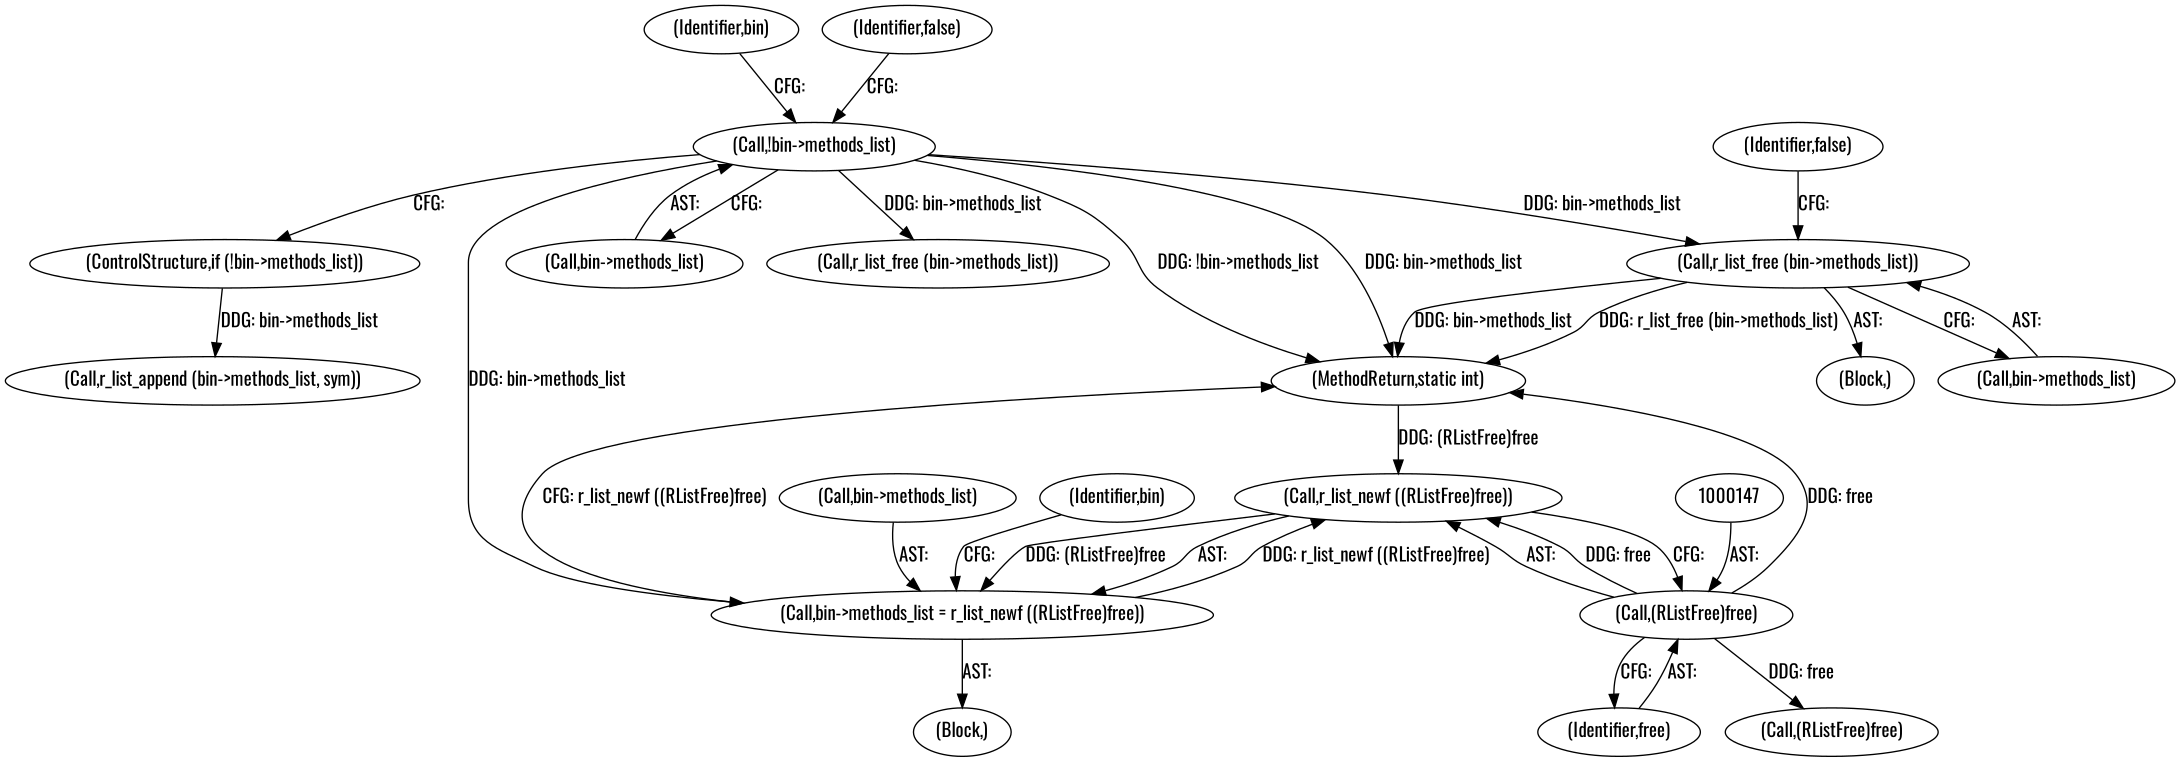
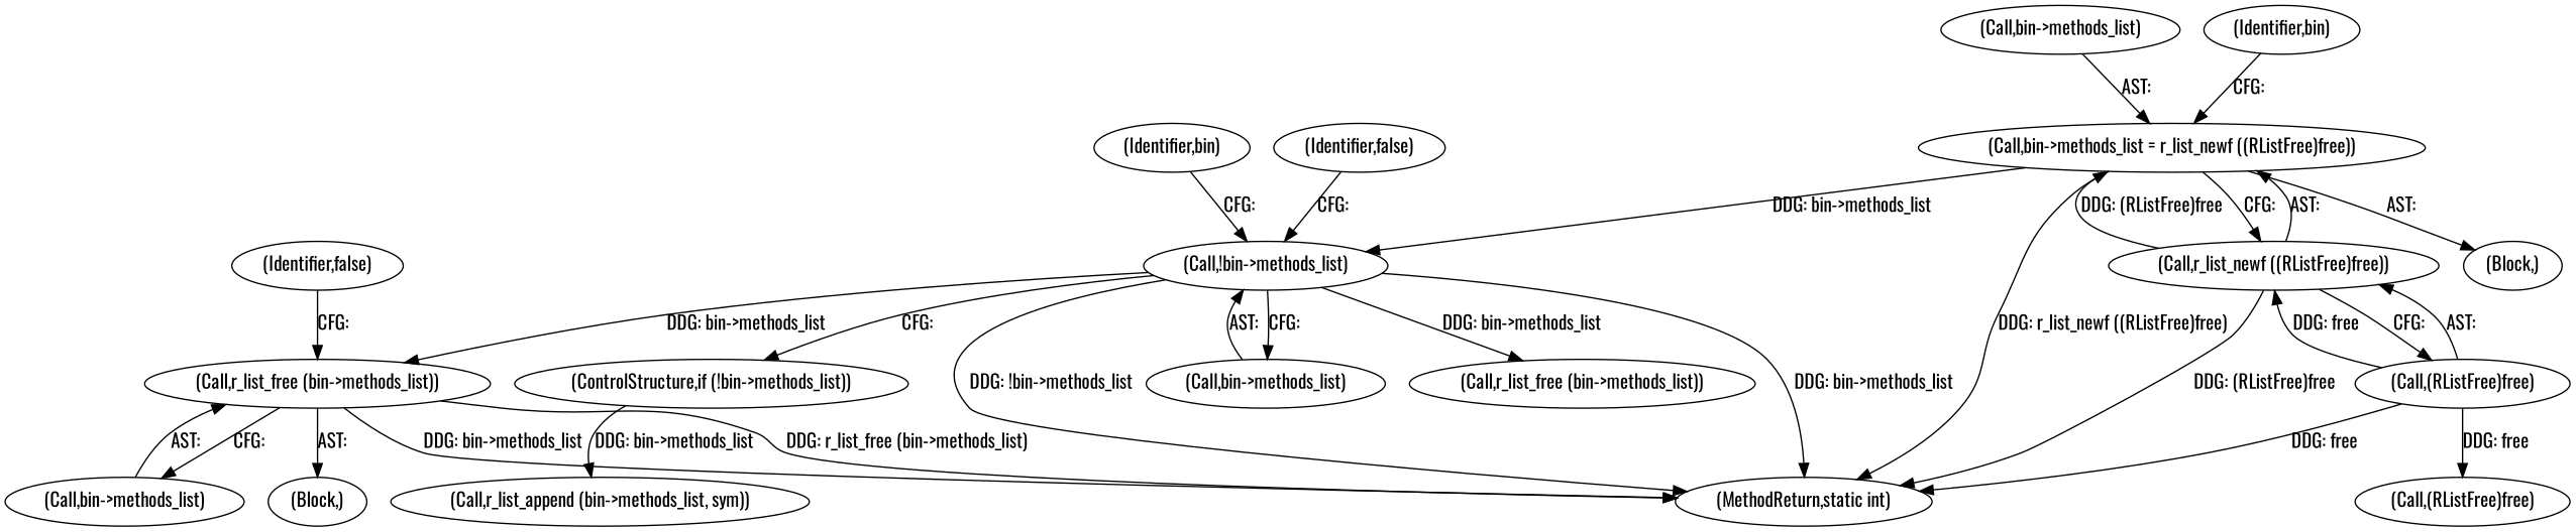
  digraph {
    fontname=Oswald
    node [fontname=Oswald]
    edge [fontname=Oswald]
    n1 [label="(Call,r_list_free (bin->methods_list))"]
    n2 [label="(Block,)"]
    n3 [label="(MethodReturn,static int)"]
    n4 [label="(Call,bin->methods_list)"]
    n5 [label="(Call,!bin->methods_list)"]
    n6 [label="(Call,bin->methods_list)"]
    n7 [label="(Call,r_list_free (bin->methods_list))"]
    n8 [label="(ControlStructure,if (!bin->methods_list))"]
    n9 [label="(Call,r_list_append (bin->methods_list, sym))"]
    n10 [label="(Call,bin->methods_list = r_list_newf ((RListFree)free))"]
    n11 [label="(Call,r_list_newf ((RListFree)free))"]
    n12 [label="(Block,)"]
    n13 [label="(Call,(RListFree)free)"]
    n14 [label="(Call,(RListFree)free)"]
-   n15 [label="(Identifier,free)"]
    n16 [label="(Call,bin->methods_list)"]
    n17 [label="(Identifier,bin)"]
    n18 [label="(Identifier,bin)"]
    n19 [label="(Identifier,false)"]
    n20 [label="(Identifier,false)"]
-   1000147
    n1 -> n2 [label="AST: "]
    n1 -> n3 [label="DDG: bin->methods_list"]
    n1 -> n3 [label="DDG: r_list_free (bin->methods_list)"]
    n1 -> n4 [label="CFG: "]
    n4 -> n1 [label="AST: "]
    n5 -> n1 [label="DDG: bin->methods_list"]
    n5 -> n3 [label="DDG: bin->methods_list"]
    n5 -> n3 [label="DDG: !bin->methods_list"]
    n5 -> n6 [label="CFG: "]
    n5 -> n7 [label="DDG: bin->methods_list"]
    n5 -> n8 [label="CFG: "]
    n6 -> n5 [label="AST: "]
    n8 -> n9 [label="DDG: bin->methods_list"]
-   n10 -> n3 [label="CFG: r_list_newf ((RListFree)free)"]
-   n5 -> n10 [label="DDG: bin->methods_list"]
-   n10 -> n11 [label="DDG: r_list_newf ((RListFree)free)"]
+   n10 -> n3 [label="DDG: r_list_newf ((RListFree)free)"]
+   n10 -> n5 [label="DDG: bin->methods_list"]
+   n10 -> n11 [label="CFG: "]
    n10 -> n12 [label="AST: "]
-   n3 -> n11 [label="DDG: (RListFree)free"]
+   n11 -> n3 [label="DDG: (RListFree)free"]
    n11 -> n10 [label="AST: "]
    n11 -> n10 [label="DDG: (RListFree)free"]
    n11 -> n13 [label="CFG: "]
    n13 -> n3 [label="DDG: free"]
    n13 -> n11 [label="AST: "]
    n13 -> n11 [label="DDG: free"]
    n13 -> n14 [label="DDG: free"]
-   n13 -> n15 [label="CFG: "]
-   n15 -> n13 [label="AST: "]
    n16 -> n10 [label="AST: "]
    n17 -> n10 [label="CFG: "]
    n18 -> n5 [label="CFG: "]
    n19 -> n1 [label="CFG: "]
    n20 -> n5 [label="CFG: "]
-   1000147 -> n13 [label="AST: "]
  }
